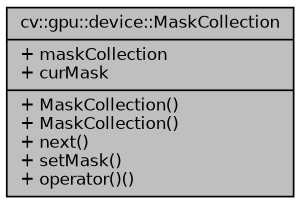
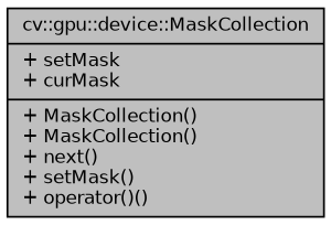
  digraph {
-   n1 [color=black fillcolor=grey75 fontcolor=black fontname=Helvetica fontsize=10 height=0.2 label="{cv::gpu::device::MaskCollection\n|+ maskCollection\l+ curMask\l|+ MaskCollection()\l+ MaskCollection()\l+ next()\l+ setMask()\l+ operator()()\l}" shape=record style=filled width=0.4]
+   n1 [color=black fillcolor=grey75 fontcolor=black fontname=Helvetica fontsize=10 height=0.2 label="{cv::gpu::device::MaskCollection\n|+ setMask\l+ curMask\l|+ MaskCollection()\l+ MaskCollection()\l+ next()\l+ setMask()\l+ operator()()\l}" shape=record style=filled width=0.4]
  }
